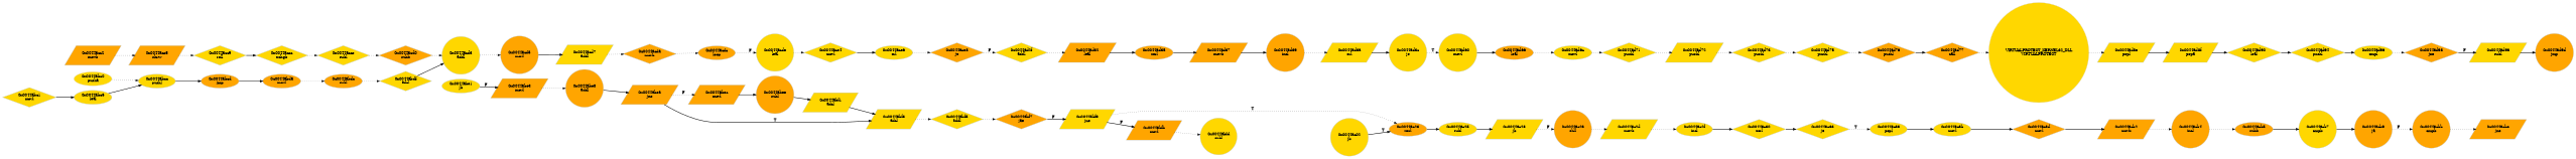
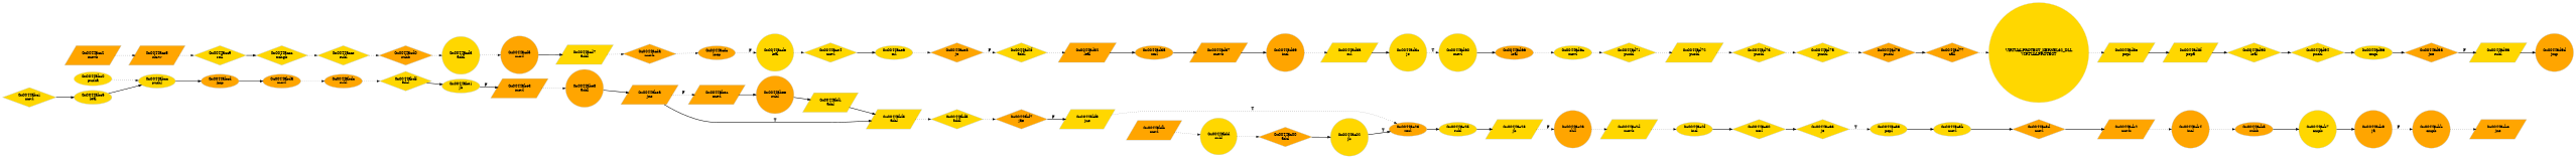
  strict digraph {
    rankdir=LR
    node [color=lightsteelblue fillcolor=gold shape=diamond style=filled]
    edge [color="#000000" style=dotted]
    n1 [fillcolor=orange label="0x0044abcd\njmp" shape=ellipse]
    n2 [fillcolor=orange label="0x0044abda\nmovl" shape=ellipse]
    n3 [fillcolor=orange label="0x0044abdc\nsubl" shape=ellipse]
    n4 [label="0x0044abdf\nadcl"]
    n5 [label="0x0044accc\nxchgb"]
    n6 [label="0x0044acce\nsubl"]
    n7 [fillcolor=orange label="0x0044acd0\nsubb"]
    n8 [label="0x0044acd3\naddl" shape=circle]
    n9 [fillcolor=orange label="0x0044acda\nmovb"]
    n10 [fillcolor=orange label="0x0044acdc\nloop" shape=ellipse]
    n11 [label="0x0044acde\nleal" shape=circle]
    n12 [label="0x0044ace4\nmovl"]
    n13 [fillcolor=orange label="0x0044ad76\npushl"]
    n14 [fillcolor=orange label="0x0044ad77\ncall"]
    n15 [color=lightgrey label="VIRTUALPROTECT_KERNEL32_DLL\nVIRTUALPROTECT" shape=circle]
    n16 [label="0x0044ad8e\npopl" shape=parallelogram]
    n17 [label="0x0044ad75\npushl"]
    n18 [fillcolor=orange label="0x0044abe3\nmovl" shape=parallelogram]
    n19 [fillcolor=orange label="0x0044abe8\naddl" shape=circle]
    n20 [fillcolor=orange label="0x0044abea\njne" shape=parallelogram]
    n21 [fillcolor=orange label="0x0044abec\nmovl" shape=parallelogram]
    n22 [label="0x0044abf3\nadcl" shape=parallelogram]
    n23 [fillcolor=orange label="0x0044acb9\nja" shape=circle]
    n24 [fillcolor=orange label="0x0044acbb\ncmpb" shape=circle]
    n25 [fillcolor=orange label="0x0044acbe\njne" shape=parallelogram]
    n26 [fillcolor=orange label="0x0044acad\nmovl"]
    n27 [fillcolor=orange label="0x0044acb2\nmovb" shape=parallelogram]
    n28 [fillcolor=orange label="0x0044acb4\nincl" shape=circle]
    n29 [fillcolor=orange label="0x0044acb5\nsubb" shape=ellipse]
    n30 [label="0x0044acd7\naddl" shape=parallelogram]
    n31 [fillcolor=orange label="0x0044acd5\nmovl" shape=circle]
    n32 [fillcolor=orange label="0x0044acc2\nmovb" shape=parallelogram]
    n33 [fillcolor=orange label="0x0044acc5\nshrw" shape=parallelogram]
    n34 [label="0x0044acc9\nroll"]
    n35 [label="0x0044abf5\naddl"]
    n36 [fillcolor=orange label="0x0044abf7\njae"]
    n37 [label="0x0044abf9\njne" shape=parallelogram]
    n38 [fillcolor=orange label="0x0044ac23\nxorl" shape=ellipse]
    n39 [fillcolor=orange label="0x0044abfb\nmovl" shape=parallelogram]
    n40 [fillcolor=orange label="0x0044ad98\njne"]
    n41 [label="0x0044ad9a\nsubl" shape=parallelogram]
    n42 [fillcolor=orange label="0x0044ad9d\njmp" shape=circle]
    n43 [fillcolor=orange label="0x0044abee\nsubl" shape=circle]
    n44 [label="0x0044abf1\nadcl" shape=parallelogram]
    n45 [label="0x0044ad8f\npopa" shape=parallelogram]
    n46 [label="0x0044ad90\nleal"]
    n47 [fillcolor=orange label="0x0044ad35\nxorl" shape=ellipse]
    n48 [fillcolor=orange label="0x0044ad37\nmovb" shape=parallelogram]
    n49 [fillcolor=orange label="0x0044ad39\nincl" shape=circle]
    n50 [label="0x0044ad3a\norl" shape=parallelogram]
    n51 [label="0x0044ac25\nsubl" shape=ellipse]
    n52 [label="0x0044ac28\njb" shape=parallelogram]
    n53 [fillcolor=orange label="0x0044ac2a\nshll" shape=circle]
    n54 [label="0x0044ac2d\nmovb" shape=parallelogram]
    n55 [label="0x0044ad6c\nmovl" shape=ellipse]
    n56 [label="0x0044ad71\npushl"]
    n57 [label="0x0044ad72\npushl" shape=parallelogram]
    n58 [label="0x0044ad73\npushl"]
    n59 [label="0x0044acaa\npopl" shape=ellipse]
    n60 [label="0x0044acab\nmovl" shape=ellipse]
    n61 [label="0x0044ad94\npushl"]
    n62 [fillcolor=orange label="0x0044ad32\nleal" shape=parallelogram]
    n63 [label="0x0044ac2f\nincl" shape=ellipse]
    n64 [label="0x0044ac30\nxorl"]
    n65 [label="0x0044ac33\nje"]
    n66 [color=lightgrey label="0x0044abc0\npusha" shape=ellipse]
    n67 [label="0x0044abcc\npushl" shape=ellipse]
    n68 [label="0x0044abc1\nmovl"]
    n69 [label="0x0044abc6\nleal" shape=ellipse]
    n70 [label="0x0044ad3c\nje" shape=circle]
    n71 [label="0x0044ad60\nmovl" shape=circle]
    n72 [fillcolor=orange label="0x0044ad66\nleal" shape=ellipse]
    n73 [label="0x0044ace6\norl" shape=ellipse]
    n74 [fillcolor=orange label="0x0044ace8\nje"]
    n75 [label="0x0044ad96\ncmpl" shape=ellipse]
    n76 [label="0x0044abe1\njb" shape=ellipse]
    n77 [label="0x0044ac02\njb" shape=circle]
    n78 [label="0x0044ad2f\naddl"]
    n79 [label="0x0044abfd\nsubl" shape=circle]
+   n80 [fillcolor=orange label="0x0044ac00\nadcl"]
    n81 [label="0x0044acb7\ncmpb" shape=circle]
    n1 -> n2 [style=bold]
    n2 -> n3
    n3 -> n4
-   n4 -> n8 [style=bold]
+   n4 -> n76 [style=bold]
    n5 -> n6
    n6 -> n7
    n7 -> n8
    n8 -> n31
    n9 -> n10
    n10 -> n11 [label=F]
    n11 -> n12
    n12 -> n73 [style=bold]
    n13 -> n14 [style=bold]
    n14 -> n15
    n15 -> n16
    n16 -> n45 [style=bold]
    n17 -> n13
    n18 -> n19
    n19 -> n20 [style=bold]
    n20 -> n21 [label=F]
    n20 -> n22 [label=T style=bold]
    n21 -> n43 [style=bold]
    n22 -> n35
    n23 -> n24 [label=F]
    n24 -> n25
    n26 -> n27 [style=bold]
    n27 -> n28
    n28 -> n29
    n29 -> n81 [style=bold]
    n30 -> n9
    n31 -> n30 [style=bold]
    n32 -> n33
    n33 -> n34
    n34 -> n5 [style=bold]
    n35 -> n36
    n36 -> n37 [label=F style=bold]
    n37 -> n38 [label=T]
-   n37 -> n39 [label=F style=bold]
    n38 -> n51 [style=bold]
    n39 -> n79
    n40 -> n41 [label=F style=bold]
    n41 -> n42 [style=bold]
    n43 -> n44 [style=bold]
    n44 -> n22 [style=bold]
    n45 -> n46 [style=bold]
    n46 -> n61 [style=bold]
    n47 -> n48 [style=bold]
    n48 -> n49 [style=bold]
    n49 -> n50
    n50 -> n70 [style=bold]
    n51 -> n52 [style=bold]
    n52 -> n53 [label=F]
    n53 -> n54
    n54 -> n63
    n55 -> n56
    n56 -> n57
    n57 -> n58
    n58 -> n17
    n59 -> n60 [style=bold]
    n60 -> n26 [style=bold]
    n61 -> n75 [style=bold]
    n62 -> n47 [style=bold]
    n63 -> n64 [style=bold]
    n64 -> n65 [style=bold]
    n65 -> n59 [label=T]
    n66 -> n67
    n67 -> n1 [style=bold]
    n68 -> n69 [style=bold]
    n69 -> n67 [style=bold]
    n70 -> n71 [label=T]
    n71 -> n72 [style=bold]
    n72 -> n55
    n73 -> n74
    n74 -> n78 [label=F]
-   n75 -> n40
+   n75 -> n40 [style=bold]
    n76 -> n18 [label=F style=bold]
    n77 -> n38 [label=T style=bold]
    n78 -> n62
+   n79 -> n80
+   n80 -> n77 [style=bold]
    n81 -> n23 [style=bold]
  }
